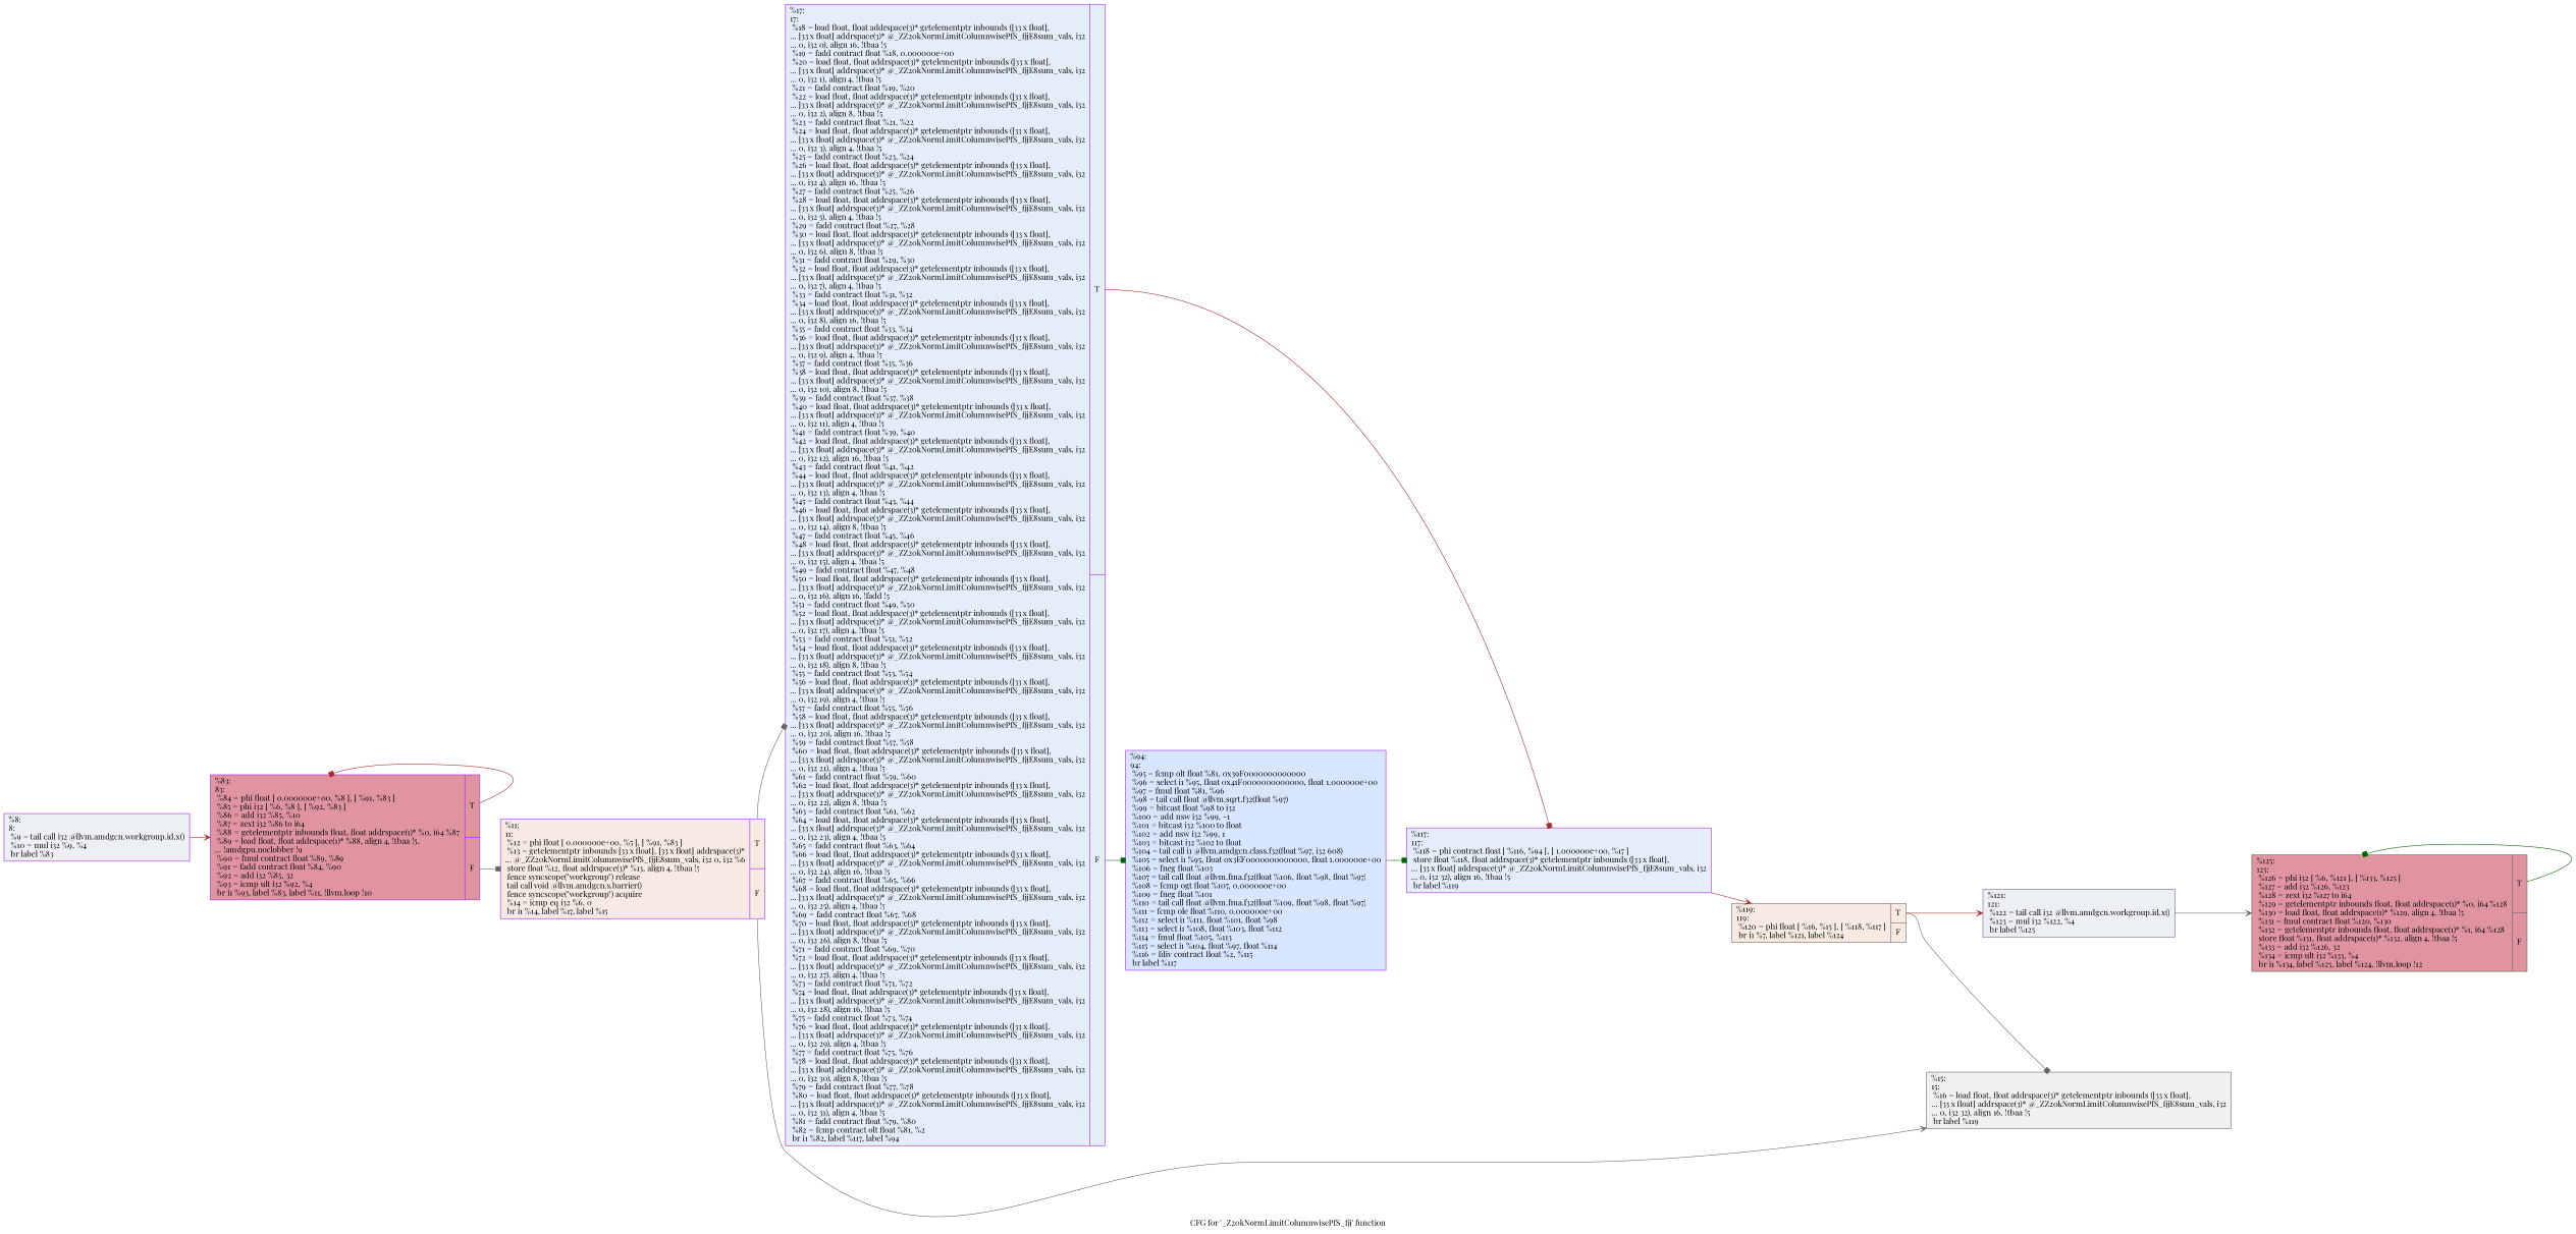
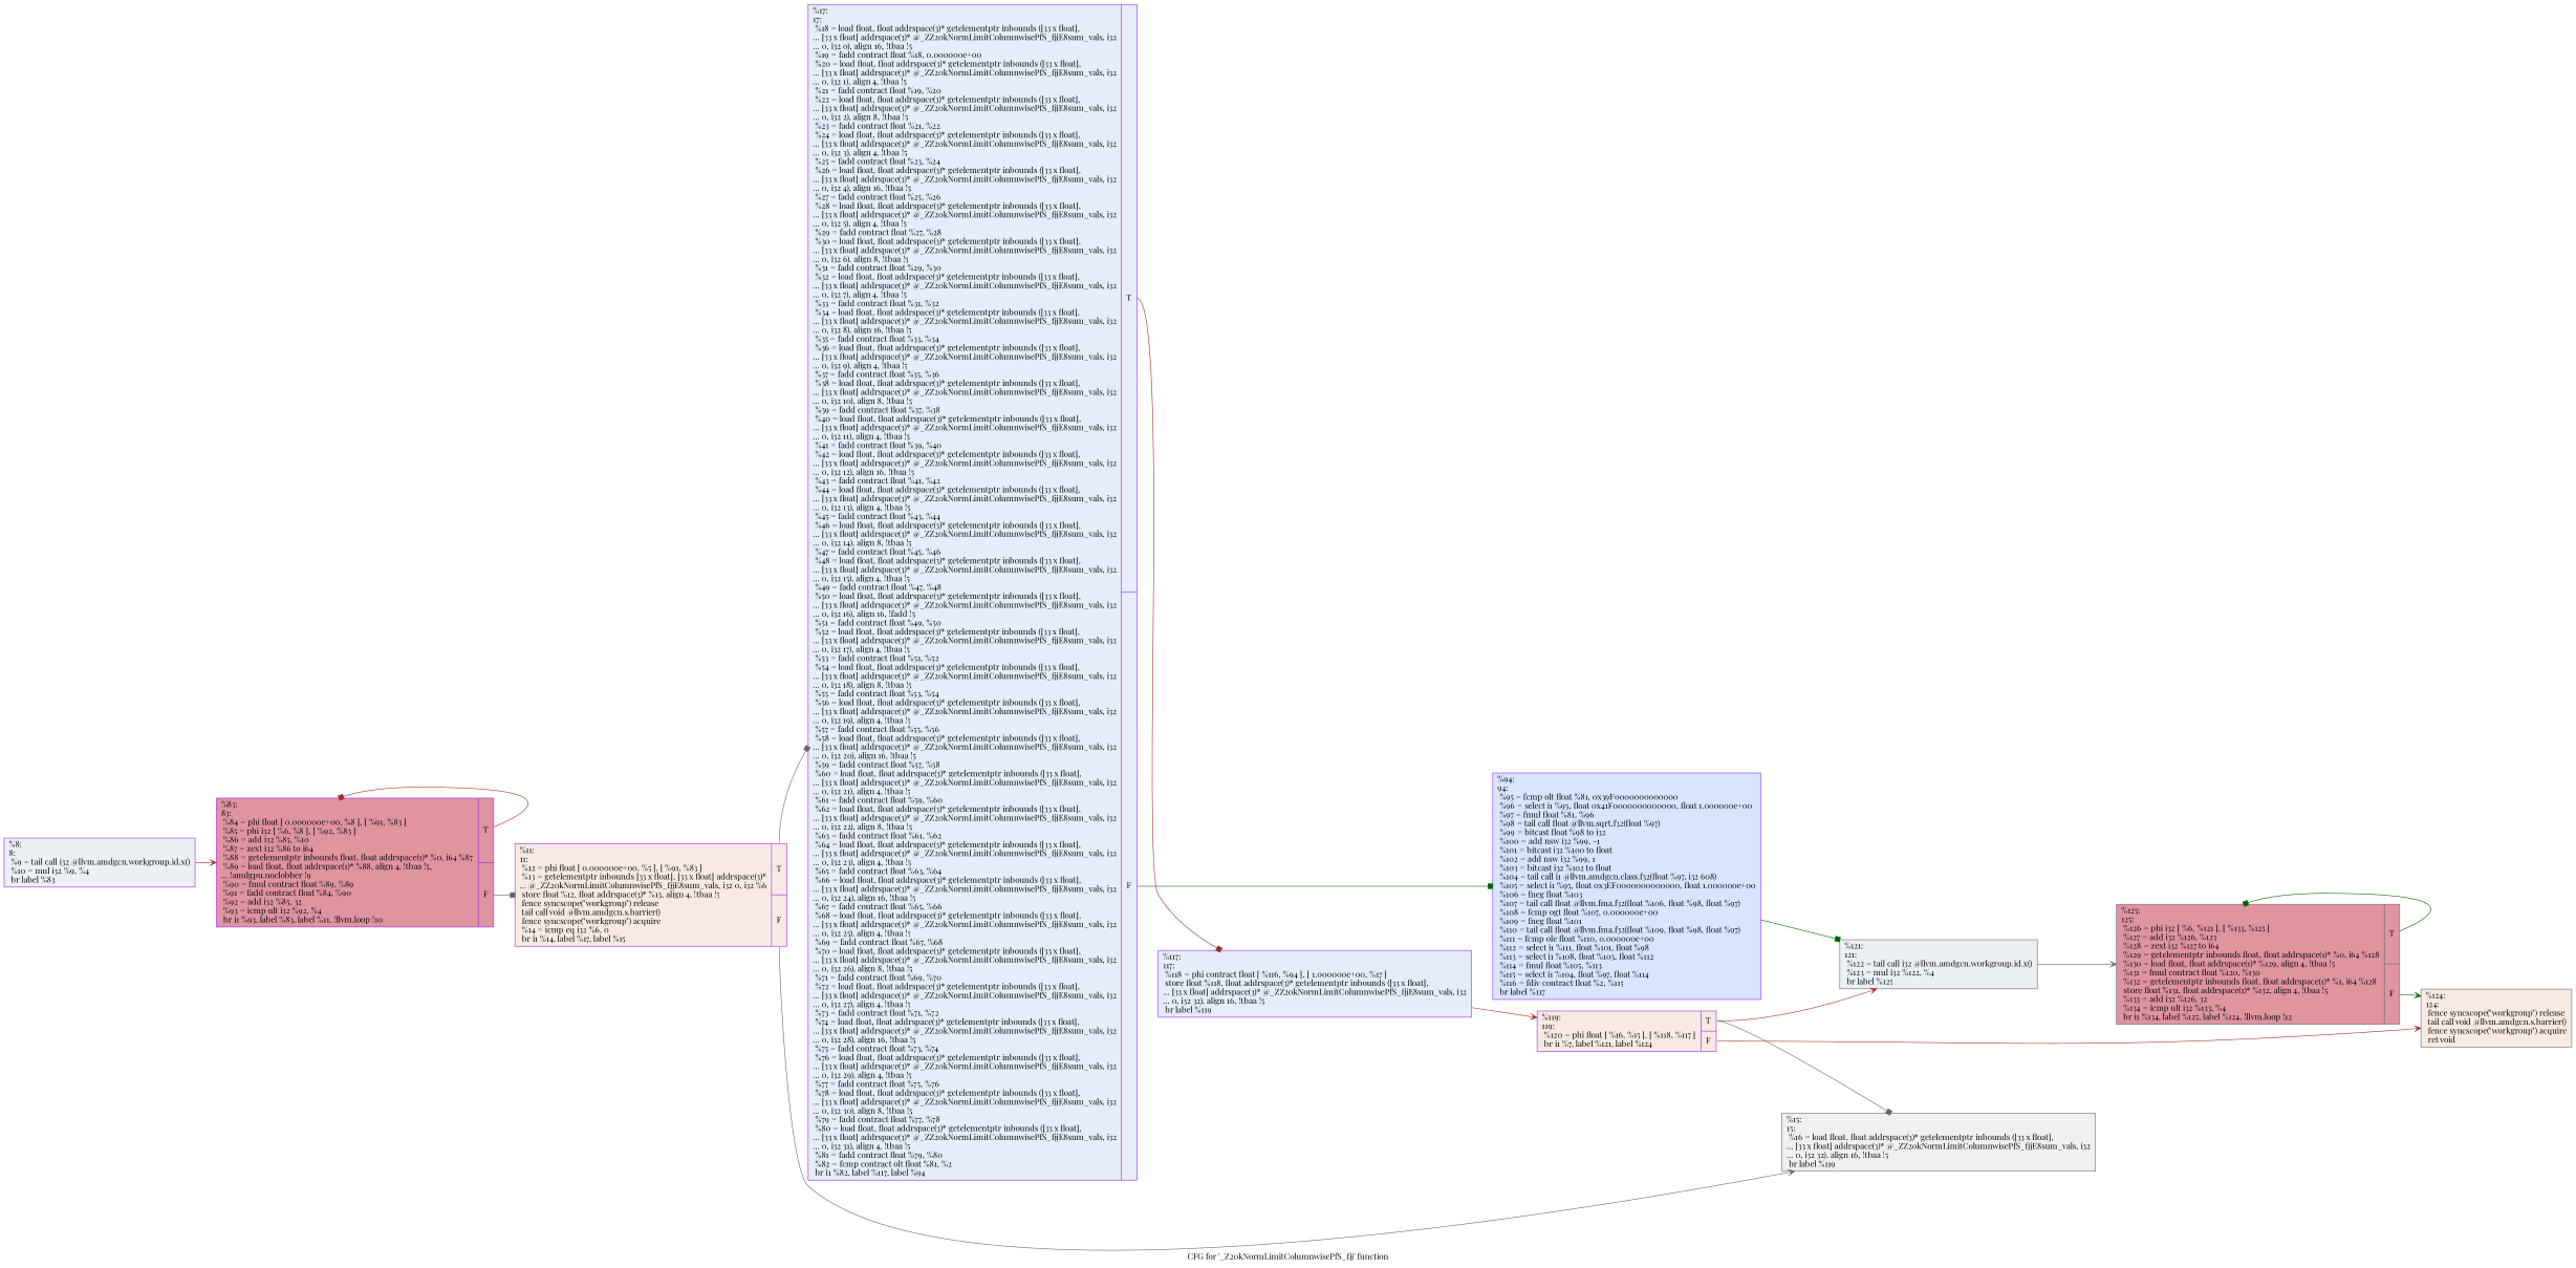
  digraph {
    fontname="Playfair Display"
    label="CFG for '_Z20kNormLimitColumnwisePfS_fjj' function"
    rankdir=LR
    node [color=purple fillcolor="#eed0c070" fontname="Playfair Display" shape=record style=filled]
    edge [arrowhead=box color=brown fontname="Playfair Display" tailport=s0]
    n1 [fillcolor="#d4dbe670" label="{%8:\l8:                                                \l  %9 = tail call i32 @llvm.amdgcn.workgroup.id.x()\l  %10 = mul i32 %9, %4\l  br label %83\l}"]
    n2 [fillcolor="#b70d2870" label="{%83:\l83:                                               \l  %84 = phi float [ 0.000000e+00, %8 ], [ %91, %83 ]\l  %85 = phi i32 [ %6, %8 ], [ %92, %83 ]\l  %86 = add i32 %85, %10\l  %87 = zext i32 %86 to i64\l  %88 = getelementptr inbounds float, float addrspace(1)* %0, i64 %87\l  %89 = load float, float addrspace(1)* %88, align 4, !tbaa !5,\l... !amdgpu.noclobber !9\l  %90 = fmul contract float %89, %89\l  %91 = fadd contract float %84, %90\l  %92 = add i32 %85, 32\l  %93 = icmp ult i32 %92, %4\l  br i1 %93, label %83, label %11, !llvm.loop !10\l|{<s0>T|<s1>F}}"]
    n3 [label="{%11:\l11:                                               \l  %12 = phi float [ 0.000000e+00, %5 ], [ %91, %83 ]\l  %13 = getelementptr inbounds [33 x float], [33 x float] addrspace(3)*\l... @_ZZ20kNormLimitColumnwisePfS_fjjE8sum_vals, i32 0, i32 %6\l  store float %12, float addrspace(3)* %13, align 4, !tbaa !5\l  fence syncscope(\"workgroup\") release\l  tail call void @llvm.amdgcn.s.barrier()\l  fence syncscope(\"workgroup\") acquire\l  %14 = icmp eq i32 %6, 0\l  br i1 %14, label %17, label %15\l|{<s0>T|<s1>F}}"]
    n4 [fillcolor="#c5d6f270" label="{%17:\l17:                                               \l  %18 = load float, float addrspace(3)* getelementptr inbounds ([33 x float],\l... [33 x float] addrspace(3)* @_ZZ20kNormLimitColumnwisePfS_fjjE8sum_vals, i32\l... 0, i32 0), align 16, !tbaa !5\l  %19 = fadd contract float %18, 0.000000e+00\l  %20 = load float, float addrspace(3)* getelementptr inbounds ([33 x float],\l... [33 x float] addrspace(3)* @_ZZ20kNormLimitColumnwisePfS_fjjE8sum_vals, i32\l... 0, i32 1), align 4, !tbaa !5\l  %21 = fadd contract float %19, %20\l  %22 = load float, float addrspace(3)* getelementptr inbounds ([33 x float],\l... [33 x float] addrspace(3)* @_ZZ20kNormLimitColumnwisePfS_fjjE8sum_vals, i32\l... 0, i32 2), align 8, !tbaa !5\l  %23 = fadd contract float %21, %22\l  %24 = load float, float addrspace(3)* getelementptr inbounds ([33 x float],\l... [33 x float] addrspace(3)* @_ZZ20kNormLimitColumnwisePfS_fjjE8sum_vals, i32\l... 0, i32 3), align 4, !tbaa !5\l  %25 = fadd contract float %23, %24\l  %26 = load float, float addrspace(3)* getelementptr inbounds ([33 x float],\l... [33 x float] addrspace(3)* @_ZZ20kNormLimitColumnwisePfS_fjjE8sum_vals, i32\l... 0, i32 4), align 16, !tbaa !5\l  %27 = fadd contract float %25, %26\l  %28 = load float, float addrspace(3)* getelementptr inbounds ([33 x float],\l... [33 x float] addrspace(3)* @_ZZ20kNormLimitColumnwisePfS_fjjE8sum_vals, i32\l... 0, i32 5), align 4, !tbaa !5\l  %29 = fadd contract float %27, %28\l  %30 = load float, float addrspace(3)* getelementptr inbounds ([33 x float],\l... [33 x float] addrspace(3)* @_ZZ20kNormLimitColumnwisePfS_fjjE8sum_vals, i32\l... 0, i32 6), align 8, !tbaa !5\l  %31 = fadd contract float %29, %30\l  %32 = load float, float addrspace(3)* getelementptr inbounds ([33 x float],\l... [33 x float] addrspace(3)* @_ZZ20kNormLimitColumnwisePfS_fjjE8sum_vals, i32\l... 0, i32 7), align 4, !tbaa !5\l  %33 = fadd contract float %31, %32\l  %34 = load float, float addrspace(3)* getelementptr inbounds ([33 x float],\l... [33 x float] addrspace(3)* @_ZZ20kNormLimitColumnwisePfS_fjjE8sum_vals, i32\l... 0, i32 8), align 16, !tbaa !5\l  %35 = fadd contract float %33, %34\l  %36 = load float, float addrspace(3)* getelementptr inbounds ([33 x float],\l... [33 x float] addrspace(3)* @_ZZ20kNormLimitColumnwisePfS_fjjE8sum_vals, i32\l... 0, i32 9), align 4, !tbaa !5\l  %37 = fadd contract float %35, %36\l  %38 = load float, float addrspace(3)* getelementptr inbounds ([33 x float],\l... [33 x float] addrspace(3)* @_ZZ20kNormLimitColumnwisePfS_fjjE8sum_vals, i32\l... 0, i32 10), align 8, !tbaa !5\l  %39 = fadd contract float %37, %38\l  %40 = load float, float addrspace(3)* getelementptr inbounds ([33 x float],\l... [33 x float] addrspace(3)* @_ZZ20kNormLimitColumnwisePfS_fjjE8sum_vals, i32\l... 0, i32 11), align 4, !tbaa !5\l  %41 = fadd contract float %39, %40\l  %42 = load float, float addrspace(3)* getelementptr inbounds ([33 x float],\l... [33 x float] addrspace(3)* @_ZZ20kNormLimitColumnwisePfS_fjjE8sum_vals, i32\l... 0, i32 12), align 16, !tbaa !5\l  %43 = fadd contract float %41, %42\l  %44 = load float, float addrspace(3)* getelementptr inbounds ([33 x float],\l... [33 x float] addrspace(3)* @_ZZ20kNormLimitColumnwisePfS_fjjE8sum_vals, i32\l... 0, i32 13), align 4, !tbaa !5\l  %45 = fadd contract float %43, %44\l  %46 = load float, float addrspace(3)* getelementptr inbounds ([33 x float],\l... [33 x float] addrspace(3)* @_ZZ20kNormLimitColumnwisePfS_fjjE8sum_vals, i32\l... 0, i32 14), align 8, !tbaa !5\l  %47 = fadd contract float %45, %46\l  %48 = load float, float addrspace(3)* getelementptr inbounds ([33 x float],\l... [33 x float] addrspace(3)* @_ZZ20kNormLimitColumnwisePfS_fjjE8sum_vals, i32\l... 0, i32 15), align 4, !tbaa !5\l  %49 = fadd contract float %47, %48\l  %50 = load float, float addrspace(3)* getelementptr inbounds ([33 x float],\l... [33 x float] addrspace(3)* @_ZZ20kNormLimitColumnwisePfS_fjjE8sum_vals, i32\l... 0, i32 16), align 16, !fadd !5\l  %51 = fadd contract float %49, %50\l  %52 = load float, float addrspace(3)* getelementptr inbounds ([33 x float],\l... [33 x float] addrspace(3)* @_ZZ20kNormLimitColumnwisePfS_fjjE8sum_vals, i32\l... 0, i32 17), align 4, !tbaa !5\l  %53 = fadd contract float %51, %52\l  %54 = load float, float addrspace(3)* getelementptr inbounds ([33 x float],\l... [33 x float] addrspace(3)* @_ZZ20kNormLimitColumnwisePfS_fjjE8sum_vals, i32\l... 0, i32 18), align 8, !tbaa !5\l  %55 = fadd contract float %53, %54\l  %56 = load float, float addrspace(3)* getelementptr inbounds ([33 x float],\l... [33 x float] addrspace(3)* @_ZZ20kNormLimitColumnwisePfS_fjjE8sum_vals, i32\l... 0, i32 19), align 4, !tbaa !5\l  %57 = fadd contract float %55, %56\l  %58 = load float, float addrspace(3)* getelementptr inbounds ([33 x float],\l... [33 x float] addrspace(3)* @_ZZ20kNormLimitColumnwisePfS_fjjE8sum_vals, i32\l... 0, i32 20), align 16, !tbaa !5\l  %59 = fadd contract float %57, %58\l  %60 = load float, float addrspace(3)* getelementptr inbounds ([33 x float],\l... [33 x float] addrspace(3)* @_ZZ20kNormLimitColumnwisePfS_fjjE8sum_vals, i32\l... 0, i32 21), align 4, !tbaa !5\l  %61 = fadd contract float %59, %60\l  %62 = load float, float addrspace(3)* getelementptr inbounds ([33 x float],\l... [33 x float] addrspace(3)* @_ZZ20kNormLimitColumnwisePfS_fjjE8sum_vals, i32\l... 0, i32 22), align 8, !tbaa !5\l  %63 = fadd contract float %61, %62\l  %64 = load float, float addrspace(3)* getelementptr inbounds ([33 x float],\l... [33 x float] addrspace(3)* @_ZZ20kNormLimitColumnwisePfS_fjjE8sum_vals, i32\l... 0, i32 23), align 4, !tbaa !5\l  %65 = fadd contract float %63, %64\l  %66 = load float, float addrspace(3)* getelementptr inbounds ([33 x float],\l... [33 x float] addrspace(3)* @_ZZ20kNormLimitColumnwisePfS_fjjE8sum_vals, i32\l... 0, i32 24), align 16, !tbaa !5\l  %67 = fadd contract float %65, %66\l  %68 = load float, float addrspace(3)* getelementptr inbounds ([33 x float],\l... [33 x float] addrspace(3)* @_ZZ20kNormLimitColumnwisePfS_fjjE8sum_vals, i32\l... 0, i32 25), align 4, !tbaa !5\l  %69 = fadd contract float %67, %68\l  %70 = load float, float addrspace(3)* getelementptr inbounds ([33 x float],\l... [33 x float] addrspace(3)* @_ZZ20kNormLimitColumnwisePfS_fjjE8sum_vals, i32\l... 0, i32 26), align 8, !tbaa !5\l  %71 = fadd contract float %69, %70\l  %72 = load float, float addrspace(3)* getelementptr inbounds ([33 x float],\l... [33 x float] addrspace(3)* @_ZZ20kNormLimitColumnwisePfS_fjjE8sum_vals, i32\l... 0, i32 27), align 4, !tbaa !5\l  %73 = fadd contract float %71, %72\l  %74 = load float, float addrspace(3)* getelementptr inbounds ([33 x float],\l... [33 x float] addrspace(3)* @_ZZ20kNormLimitColumnwisePfS_fjjE8sum_vals, i32\l... 0, i32 28), align 16, !tbaa !5\l  %75 = fadd contract float %73, %74\l  %76 = load float, float addrspace(3)* getelementptr inbounds ([33 x float],\l... [33 x float] addrspace(3)* @_ZZ20kNormLimitColumnwisePfS_fjjE8sum_vals, i32\l... 0, i32 29), align 4, !tbaa !5\l  %77 = fadd contract float %75, %76\l  %78 = load float, float addrspace(3)* getelementptr inbounds ([33 x float],\l... [33 x float] addrspace(3)* @_ZZ20kNormLimitColumnwisePfS_fjjE8sum_vals, i32\l... 0, i32 30), align 8, !tbaa !5\l  %79 = fadd contract float %77, %78\l  %80 = load float, float addrspace(3)* getelementptr inbounds ([33 x float],\l... [33 x float] addrspace(3)* @_ZZ20kNormLimitColumnwisePfS_fjjE8sum_vals, i32\l... 0, i32 31), align 4, !tbaa !5\l  %81 = fadd contract float %79, %80\l  %82 = fcmp contract olt float %81, %2\l  br i1 %82, label %117, label %94\l|{<s0>T|<s1>F}}"]
    n5 [color=gray40 fillcolor="#dbdcde70" label="{%15:\l15:                                               \l  %16 = load float, float addrspace(3)* getelementptr inbounds ([33 x float],\l... [33 x float] addrspace(3)* @_ZZ20kNormLimitColumnwisePfS_fjjE8sum_vals, i32\l... 0, i32 32), align 16, !tbaa !5\l  br label %119\l}"]
    n6 [fillcolor="#c5d6f270" label="{%117:\l117:                                              \l  %118 = phi contract float [ %116, %94 ], [ 1.000000e+00, %17 ]\l  store float %118, float addrspace(3)* getelementptr inbounds ([33 x float],\l... [33 x float] addrspace(3)* @_ZZ20kNormLimitColumnwisePfS_fjjE8sum_vals, i32\l... 0, i32 32), align 16, !tbaa !5\l  br label %119\l}"]
    n7 [fillcolor="#a7c5fe70" label="{%94:\l94:                                               \l  %95 = fcmp olt float %81, 0x39F0000000000000\l  %96 = select i1 %95, float 0x41F0000000000000, float 1.000000e+00\l  %97 = fmul float %81, %96\l  %98 = tail call float @llvm.sqrt.f32(float %97)\l  %99 = bitcast float %98 to i32\l  %100 = add nsw i32 %99, -1\l  %101 = bitcast i32 %100 to float\l  %102 = add nsw i32 %99, 1\l  %103 = bitcast i32 %102 to float\l  %104 = tail call i1 @llvm.amdgcn.class.f32(float %97, i32 608)\l  %105 = select i1 %95, float 0x3EF0000000000000, float 1.000000e+00\l  %106 = fneg float %103\l  %107 = tail call float @llvm.fma.f32(float %106, float %98, float %97)\l  %108 = fcmp ogt float %107, 0.000000e+00\l  %109 = fneg float %101\l  %110 = tail call float @llvm.fma.f32(float %109, float %98, float %97)\l  %111 = fcmp ole float %110, 0.000000e+00\l  %112 = select i1 %111, float %101, float %98\l  %113 = select i1 %108, float %103, float %112\l  %114 = fmul float %105, %113\l  %115 = select i1 %104, float %97, float %114\l  %116 = fdiv contract float %2, %115\l  br label %117\l}"]
-   n8 [color=gray40 label="{%119:\l119:                                              \l  %120 = phi float [ %16, %15 ], [ %118, %117 ]\l  br i1 %7, label %121, label %124\l|{<s0>T|<s1>F}}"]
+   n8 [label="{%119:\l119:                                              \l  %120 = phi float [ %16, %15 ], [ %118, %117 ]\l  br i1 %7, label %121, label %124\l|{<s0>T|<s1>F}}"]
    n9 [color=gray40 fillcolor="#d4dbe670" label="{%121:\l121:                                              \l  %122 = tail call i32 @llvm.amdgcn.workgroup.id.x()\l  %123 = mul i32 %122, %4\l  br label %125\l}"]
+   n10 [color=gray40 label="{%124:\l124:                                              \l  fence syncscope(\"workgroup\") release\l  tail call void @llvm.amdgcn.s.barrier()\l  fence syncscope(\"workgroup\") acquire\l  ret void\l}"]
    n11 [color=gray40 fillcolor="#b70d2870" label="{%125:\l125:                                              \l  %126 = phi i32 [ %6, %121 ], [ %133, %125 ]\l  %127 = add i32 %126, %123\l  %128 = zext i32 %127 to i64\l  %129 = getelementptr inbounds float, float addrspace(1)* %0, i64 %128\l  %130 = load float, float addrspace(1)* %129, align 4, !tbaa !5\l  %131 = fmul contract float %120, %130\l  %132 = getelementptr inbounds float, float addrspace(1)* %1, i64 %128\l  store float %131, float addrspace(1)* %132, align 4, !tbaa !5\l  %133 = add i32 %126, 32\l  %134 = icmp ult i32 %133, %4\l  br i1 %134, label %125, label %124, !llvm.loop !12\l|{<s0>T|<s1>F}}"]
    n1 -> n2 [arrowhead=vee]
    n2 -> n2
    n2 -> n3 [color=gray40 tailport=s1]
    n3 -> n4 [color=gray40]
    n3 -> n5 [arrowhead=vee color=gray40 tailport=s1]
    n4 -> n6
    n4 -> n7 [color=darkgreen tailport=s1]
    n6 -> n8 [arrowhead=vee]
-   n7 -> n6 [color=darkgreen]
+   n7 -> n9 [color=darkgreen]
    n8 -> n5 [color=gray40]
    n8 -> n9 [arrowhead=vee]
+   n8 -> n10 [arrowhead=vee tailport=s1]
    n9 -> n11 [arrowhead=vee color=gray40]
+   n11 -> n10 [arrowhead=vee color=darkgreen tailport=s1]
    n11 -> n11 [color=darkgreen]
  }
